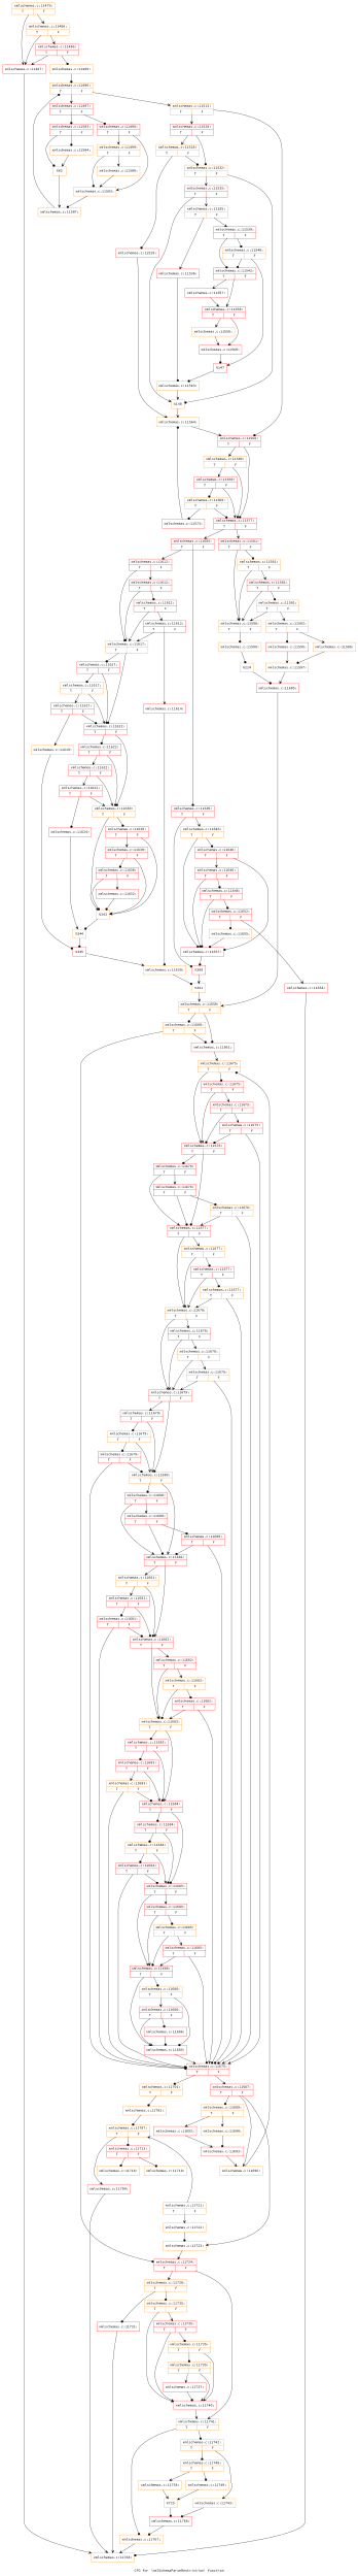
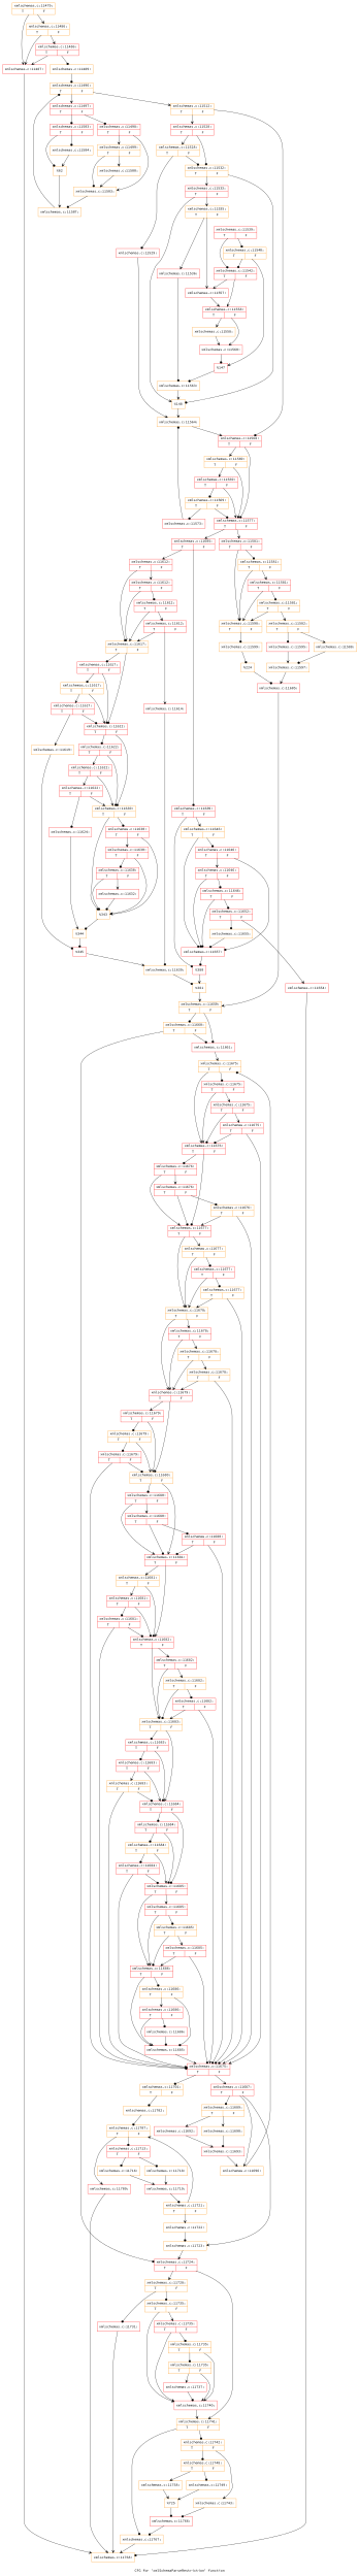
  digraph {
    fontname="Source Code Pro"
    label="CFG for 'xmlSchemaParseRestriction' function"
    node [color=red fontname="Source Code Pro" shape=record]
    edge [arrowhead=vee fontname="Source Code Pro"]
    n1 [color=darkorange label="{xmlschemas.c:11479:|{<s0>T|<s1>F}}"]
    n2 [label="{xmlschemas.c:11487:}"]
    n3 [color=darkorange label="{xmlschemas.c:11486:|{<s0>T|<s1>F}}"]
    n4 [color=darkorange label="{xmlschemas.c:11768:}"]
    n5 [label="{xmlschemas.c:11486:|{<s0>T|<s1>F}}"]
    n6 [color=darkorange label="{xmlschemas.c:11489:}"]
    n7 [color=darkorange label="{xmlschemas.c:11496:|{<s0>T|<s1>F}}"]
    n8 [label="{xmlschemas.c:11497:|{<s0>T|<s1>F}}"]
    n9 [color=darkorange label="{xmlschemas.c:11512:|{<s0>T|<s1>F}}"]
    n10 [label="{xmlschemas.c:11498:|{<s0>T|<s1>F}}"]
    n11 [label="{xmlschemas.c:11503:|{<s0>T|<s1>F}}"]
    n12 [label="{xmlschemas.c:11528:|{<s0>T|<s1>F}}"]
    n13 [label="{xmlschemas.c:11568:|{<s0>T|<s1>F}}"]
    n14 [color=darkorange label="{xmlschemas.c:11503:}"]
    n15 [color=darkorange label="{xmlschemas.c:11499:|{<s0>T|<s1>F}}"]
    n16 [color=darkorange label="{xmlschemas.c:11504:}"]
    n17 [color=darkorange label="{%62}"]
    n18 [color=darkorange label="{xmlschemas.c:11528:|{<s0>T|<s1>F}}"]
    n19 [color=darkorange label="{xmlschemas.c:11532:|{<s0>T|<s1>F}}"]
    n20 [color=darkorange label="{xmlschemas.c:11569:|{<s0>T|<s1>F}}"]
    n21 [label="{xmlschemas.c:11577:|{<s0>T|<s1>F}}"]
    n22 [color=darkorange label="{xmlschemas.c:11507:}"]
    n23 [color=darkorange label="{xmlschemas.c:11500:}"]
    n24 [label="{xmlschemas.c:11529:}"]
    n25 [label="{xmlschemas.c:11533:|{<s0>T|<s1>F}}"]
    n26 [color=darkorange label="{%148}"]
    n27 [label="{xmlschemas.c:11569:|{<s0>T|<s1>F}}"]
    n28 [label="{xmlschemas.c:11581:|{<s0>T|<s1>F}}"]
    n29 [label="{xmlschemas.c:11605:|{<s0>T|<s1>F}}"]
    n30 [color=darkorange label="{xmlschemas.c:11564:}"]
    n31 [color=darkorange label="{xmlschemas.c:11535:|{<s0>T|<s1>F}}"]
    n32 [label="{xmlschemas.c:11536:}"]
    n33 [label="{xmlschemas.c:11539:|{<s0>T|<s1>F}}"]
    n34 [color=darkorange label="{xmlschemas.c:11563:}"]
    n35 [color=darkorange label="{xmlschemas.c:11540:|{<s0>T|<s1>F}}"]
    n36 [label="{xmlschemas.c:11542:|{<s0>T|<s1>F}}"]
    n37 [label="{%147}"]
    n38 [label="{xmlschemas.c:11557:}"]
    n39 [label="{xmlschemas.c:11558:|{<s0>T|<s1>F}}"]
    n40 [color=darkorange label="{xmlschemas.c:11558:}"]
    n41 [label="{xmlschemas.c:11560:}"]
    n42 [color=darkorange label="{xmlschemas.c:11569:|{<s0>T|<s1>F}}"]
    n43 [color=darkorange label="{xmlschemas.c:11581:|{<s0>T|<s1>F}}"]
    n44 [color=darkorange label="{xmlschemas.c:11598:|{<s0>T|<s1>F}}"]
    n45 [label="{xmlschemas.c:11612:|{<s0>T|<s1>F}}"]
    n46 [label="{xmlschemas.c:11639:|{<s0>T|<s1>F}}"]
    n47 [label="{xmlschemas.c:11573:}"]
    n48 [label="{xmlschemas.c:11581:|{<s0>T|<s1>F}}"]
    n49 [color=darkorange label="{xmlschemas.c:11599:}"]
    n50 [label="{xmlschemas.c:11612:|{<s0>T|<s1>F}}"]
    n51 [color=darkorange label="{xmlschemas.c:11617:|{<s0>T|<s1>F}}"]
    n52 [color=darkorange label="{xmlschemas.c:11646:|{<s0>T|<s1>F}}"]
    n53 [label="{%380}"]
    n54 [color=darkorange label="{xmlschemas.c:11581:|{<s0>T|<s1>F}}"]
    n55 [color=darkorange label="{%224}"]
    n56 [label="{xmlschemas.c:11605:}"]
    n57 [color=darkorange label="{xmlschemas.c:11582:|{<s0>T|<s1>F}}"]
    n58 [color=darkorange label="{xmlschemas.c:11588:}"]
    n59 [label="{xmlschemas.c:11595:}"]
    n60 [color=darkorange label="{xmlschemas.c:11597:}"]
    n61 [color=darkorange label="{xmlschemas.c:11659:|{<s0>T|<s1>F}}"]
    n62 [label="{xmlschemas.c:11661:}"]
    n63 [color=darkorange label="{xmlschemas.c:11660:|{<s0>T|<s1>F}}"]
    n64 [color=darkorange label="{xmlschemas.c:11675:|{<s0>T|<s1>F}}"]
    n65 [label="{xmlschemas.c:11724:|{<s0>T|<s1>F}}"]
    n66 [label="{xmlschemas.c:11612:|{<s0>T|<s1>F}}"]
    n67 [label="{xmlschemas.c:11617:|{<s0>T|<s1>F}}"]
    n68 [label="{xmlschemas.c:11622:|{<s0>T|<s1>F}}"]
    n69 [label="{xmlschemas.c:11646:|{<s0>T|<s1>F}}"]
    n70 [label="{xmlschemas.c:11657:}"]
    n71 [color=darkorange label="{%381}"]
    n72 [label="{xmlschemas.c:11612:|{<s0>T|<s1>F}}"]
    n73 [color=darkorange label="{xmlschemas.c:11617:|{<s0>T|<s1>F}}"]
    n74 [label="{xmlschemas.c:11622:|{<s0>T|<s1>F}}"]
    n75 [color=darkorange label="{xmlschemas.c:11630:|{<s0>T|<s1>F}}"]
    n76 [label="{xmlschemas.c:11614:}"]
    n77 [color=darkorange label="{xmlschemas.c:11639:}"]
    n78 [label="{xmlschemas.c:11617:|{<s0>T|<s1>F}}"]
    n79 [label="{xmlschemas.c:11622:|{<s0>T|<s1>F}}"]
    n80 [label="{xmlschemas.c:11630:|{<s0>T|<s1>F}}"]
    n81 [color=darkorange label="{%343}"]
    n82 [color=darkorange label="{xmlschemas.c:11619:}"]
    n83 [label="{%345}"]
    n84 [label="{xmlschemas.c:11622:|{<s0>T|<s1>F}}"]
    n85 [label="{xmlschemas.c:11630:|{<s0>T|<s1>F}}"]
    n86 [color=darkorange label="{%344}"]
    n87 [label="{xmlschemas.c:11624:}"]
    n88 [label="{xmlschemas.c:11630:|{<s0>T|<s1>F}}"]
    n89 [label="{xmlschemas.c:11632:}"]
    n90 [label="{xmlschemas.c:11646:|{<s0>T|<s1>F}}"]
    n91 [label="{xmlschemas.c:11646:|{<s0>T|<s1>F}}"]
    n92 [label="{xmlschemas.c:11652:|{<s0>T|<s1>F}}"]
    n93 [label="{xmlschemas.c:11654:}"]
    n94 [color=darkorange label="{xmlschemas.c:11655:}"]
    n95 [label="{xmlschemas.c:11675:|{<s0>T|<s1>F}}"]
    n96 [label="{xmlschemas.c:11676:|{<s0>T|<s1>F}}"]
    n97 [color=darkorange label="{xmlschemas.c:11728:|{<s0>T|<s1>F}}"]
    n98 [color=darkorange label="{xmlschemas.c:11741:|{<s0>T|<s1>F}}"]
    n99 [label="{xmlschemas.c:11731:}"]
    n100 [color=darkorange label="{xmlschemas.c:11735:|{<s0>T|<s1>F}}"]
    n101 [color=darkorange label="{xmlschemas.c:11742:|{<s0>T|<s1>F}}"]
    n102 [color=darkorange label="{xmlschemas.c:11767:}"]
    n103 [label="{xmlschemas.c:11675:|{<s0>T|<s1>F}}"]
    n104 [label="{xmlschemas.c:11676:|{<s0>T|<s1>F}}"]
    n105 [label="{xmlschemas.c:11677:|{<s0>T|<s1>F}}"]
    n106 [label="{xmlschemas.c:11675:|{<s0>T|<s1>F}}"]
    n107 [label="{xmlschemas.c:11676:|{<s0>T|<s1>F}}"]
    n108 [color=darkorange label="{xmlschemas.c:11677:|{<s0>T|<s1>F}}"]
    n109 [color=darkorange label="{xmlschemas.c:11678:|{<s0>T|<s1>F}}"]
    n110 [label="{xmlschemas.c:11675:|{<s0>T|<s1>F}}"]
    n111 [label="{xmlschemas.c:11687:|{<s0>T|<s1>F}}"]
    n112 [color=darkorange label="{xmlschemas.c:11701:|{<s0>T|<s1>F}}"]
    n113 [color=darkorange label="{xmlschemas.c:11689:|{<s0>T|<s1>F}}"]
    n114 [color=darkorange label="{xmlschemas.c:11696:}"]
    n115 [color=darkorange label="{xmlschemas.c:11723:}"]
    n116 [color=darkorange label="{xmlschemas.c:11702:}"]
    n117 [color=darkorange label="{xmlschemas.c:11676:|{<s0>T|<s1>F}}"]
    n118 [label="{xmlschemas.c:11677:|{<s0>T|<s1>F}}"]
    n119 [label="{xmlschemas.c:11678:|{<s0>T|<s1>F}}"]
    n120 [label="{xmlschemas.c:11679:|{<s0>T|<s1>F}}"]
    n121 [color=darkorange label="{xmlschemas.c:11677:|{<s0>T|<s1>F}}"]
    n122 [color=darkorange label="{xmlschemas.c:11678:|{<s0>T|<s1>F}}"]
    n123 [label="{xmlschemas.c:11679:|{<s0>T|<s1>F}}"]
    n124 [color=darkorange label="{xmlschemas.c:11680:|{<s0>T|<s1>F}}"]
    n125 [color=darkorange label="{xmlschemas.c:11678:|{<s0>T|<s1>F}}"]
    n126 [color=darkorange label="{xmlschemas.c:11679:|{<s0>T|<s1>F}}"]
    n127 [label="{xmlschemas.c:11680:|{<s0>T|<s1>F}}"]
    n128 [label="{xmlschemas.c:11681:|{<s0>T|<s1>F}}"]
    n129 [label="{xmlschemas.c:11679:|{<s0>T|<s1>F}}"]
    n130 [label="{xmlschemas.c:11680:|{<s0>T|<s1>F}}"]
    n131 [color=darkorange label="{xmlschemas.c:11681:|{<s0>T|<s1>F}}"]
    n132 [label="{xmlschemas.c:11682:|{<s0>T|<s1>F}}"]
    n133 [label="{xmlschemas.c:11680:|{<s0>T|<s1>F}}"]
    n134 [label="{xmlschemas.c:11681:|{<s0>T|<s1>F}}"]
    n135 [label="{xmlschemas.c:11682:|{<s0>T|<s1>F}}"]
    n136 [color=darkorange label="{xmlschemas.c:11683:|{<s0>T|<s1>F}}"]
    n137 [label="{xmlschemas.c:11681:|{<s0>T|<s1>F}}"]
    n138 [color=darkorange label="{xmlschemas.c:11682:|{<s0>T|<s1>F}}"]
    n139 [label="{xmlschemas.c:11683:|{<s0>T|<s1>F}}"]
    n140 [label="{xmlschemas.c:11684:|{<s0>T|<s1>F}}"]
    n141 [label="{xmlschemas.c:11682:|{<s0>T|<s1>F}}"]
    n142 [label="{xmlschemas.c:11683:|{<s0>T|<s1>F}}"]
    n143 [label="{xmlschemas.c:11684:|{<s0>T|<s1>F}}"]
    n144 [label="{xmlschemas.c:11685:|{<s0>T|<s1>F}}"]
    n145 [color=darkorange label="{xmlschemas.c:11683:|{<s0>T|<s1>F}}"]
    n146 [color=darkorange label="{xmlschemas.c:11684:|{<s0>T|<s1>F}}"]
    n147 [label="{xmlschemas.c:11685:|{<s0>T|<s1>F}}"]
    n148 [label="{xmlschemas.c:11686:|{<s0>T|<s1>F}}"]
    n149 [label="{xmlschemas.c:11684:|{<s0>T|<s1>F}}"]
    n150 [color=darkorange label="{xmlschemas.c:11685:|{<s0>T|<s1>F}}"]
    n151 [color=darkorange label="{xmlschemas.c:11686:|{<s0>T|<s1>F}}"]
    n152 [label="{xmlschemas.c:11685:}"]
    n153 [label="{xmlschemas.c:11685:|{<s0>T|<s1>F}}"]
    n154 [label="{xmlschemas.c:11686:|{<s0>T|<s1>F}}"]
    n155 [label="{xmlschemas.c:11686:}"]
    n156 [color=darkorange label="{xmlschemas.c:11690:}"]
    n157 [label="{xmlschemas.c:11692:}"]
    n158 [color=darkorange label="{xmlschemas.c:11707:|{<s0>T|<s1>F}}"]
    n159 [label="{xmlschemas.c:11693:}"]
    n160 [label="{xmlschemas.c:11709:}"]
    n161 [label="{xmlschemas.c:11713:|{<s0>T|<s1>F}}"]
    n162 [color=darkorange label="{xmlschemas.c:11716:}"]
    n163 [color=darkorange label="{xmlschemas.c:11718:}"]
+   n164 [label="{xmlschemas.c:11719:}"]
    n165 [color=darkorange label="{xmlschemas.c:11721:|{<s0>T|<s1>F}}"]
    n166 [color=darkorange label="{xmlschemas.c:11722:}"]
    n167 [label="{xmlschemas.c:11735:|{<s0>T|<s1>F}}"]
    n168 [label="{xmlschemas.c:11740:}"]
    n169 [color=darkorange label="{xmlschemas.c:11743:}"]
    n170 [color=darkorange label="{xmlschemas.c:11748:|{<s0>T|<s1>F}}"]
    n171 [color=darkorange label="{xmlschemas.c:11735:|{<s0>T|<s1>F}}"]
    n172 [color=darkorange label="{xmlschemas.c:11735:|{<s0>T|<s1>F}}"]
    n173 [label="{xmlschemas.c:11737:}"]
    n174 [label="{xmlschemas.c:11766:}"]
    n175 [color=darkorange label="{xmlschemas.c:11749:}"]
    n176 [color=darkorange label="{xmlschemas.c:11758:}"]
    n177 [color=darkorange label="{%725}"]
    n1 -> n2
    n1 -> n3
    n2 -> n4
    n3 -> n2
    n3 -> n5
    n5 -> n2
    n5 -> n6 [arrowhead=dot]
    n6 -> n7 [arrowhead=dot]
    n7 -> n8
    n7 -> n9
    n8 -> n10 [arrowhead=dot]
    n8 -> n11 [arrowhead=dot]
    n9 -> n12
    n9 -> n13 [arrowhead=dot]
    n10 -> n14
    n10 -> n15
    n11 -> n16 [arrowhead=dot]
    n11 -> n17 [arrowhead=dot]
    n12 -> n18
    n12 -> n19 [arrowhead=dot]
    n13 -> n20
    n13 -> n21 [arrowhead=dot]
    n14 -> n22 [arrowhead=dot]
    n15 -> n14 [arrowhead=dot]
    n15 -> n23
    n16 -> n17
    n17 -> n22
    n18 -> n19 [arrowhead=dot]
    n18 -> n24 [arrowhead=dot]
    n19 -> n25
    n19 -> n26 [arrowhead=dot]
    n20 -> n21 [arrowhead=dot]
    n20 -> n27
    n21 -> n28
    n21 -> n29
    n22 -> n7 [arrowhead=dot]
    n23 -> n14
    n24 -> n30
    n25 -> n26
    n25 -> n31
    n26 -> n30
    n27 -> n21
    n27 -> n42 [arrowhead=dot]
    n28 -> n43 [arrowhead=dot]
    n28 -> n44
    n29 -> n45
    n29 -> n46 [arrowhead=dot]
    n30 -> n13
    n31 -> n32
-   n31 -> n33
+   n31 -> n38
    n32 -> n34 [arrowhead=dot]
    n33 -> n35 [arrowhead=dot]
    n33 -> n36 [arrowhead=dot]
    n34 -> n26
    n35 -> n36 [arrowhead=dot]
    n35 -> n37
    n36 -> n38
    n36 -> n39
    n37 -> n34 [arrowhead=dot]
    n38 -> n39
    n39 -> n40
    n39 -> n41
    n40 -> n41
    n41 -> n37 [arrowhead=dot]
    n42 -> n21 [arrowhead=dot]
    n42 -> n47 [arrowhead=dot]
    n43 -> n44
    n43 -> n48
    n44 -> n49 [arrowhead=dot]
    n45 -> n50
    n45 -> n51 [arrowhead=dot]
    n46 -> n52
    n46 -> n53 [arrowhead=dot]
    n47 -> n30 [arrowhead=dot]
    n48 -> n44
    n48 -> n54 [arrowhead=dot]
    n49 -> n55 [arrowhead=dot]
    n50 -> n51
    n50 -> n66 [arrowhead=dot]
    n51 -> n67 [arrowhead=dot]
    n51 -> n68 [arrowhead=dot]
    n52 -> n69 [arrowhead=dot]
    n52 -> n70 [arrowhead=dot]
    n53 -> n71
    n54 -> n44
    n54 -> n57
    n55 -> n56 [arrowhead=dot]
    n56 -> n61
    n57 -> n58
    n57 -> n59 [arrowhead=dot]
    n58 -> n60 [arrowhead=dot]
    n59 -> n60
    n60 -> n56
    n61 -> n62 [arrowhead=dot]
    n61 -> n63 [arrowhead=dot]
    n62 -> n64
    n63 -> n62 [arrowhead=dot]
    n63 -> n65 [arrowhead=dot]
    n64 -> n95 [arrowhead=dot]
    n64 -> n96
    n65 -> n97
    n65 -> n98
    n66 -> n51
    n66 -> n72
    n67 -> n68 [arrowhead=dot]
    n67 -> n73 [arrowhead=dot]
    n68 -> n74 [arrowhead=dot]
    n68 -> n75 [arrowhead=dot]
    n69 -> n70 [arrowhead=dot]
    n69 -> n90
    n70 -> n53 [arrowhead=dot]
    n71 -> n61
    n72 -> n51
    n72 -> n76
    n73 -> n68
    n73 -> n78
    n74 -> n75 [arrowhead=dot]
    n74 -> n79
    n75 -> n80 [arrowhead=dot]
    n75 -> n81 [arrowhead=dot]
    n76 -> n77 [arrowhead=dot]
    n77 -> n71 [arrowhead=dot]
    n78 -> n68 [arrowhead=dot]
    n78 -> n82
    n79 -> n75
    n79 -> n84
    n80 -> n81
    n80 -> n85
    n81 -> n86 [arrowhead=dot]
    n82 -> n83 [arrowhead=dot]
    n83 -> n77
    n84 -> n75
    n84 -> n87 [arrowhead=dot]
    n85 -> n81
    n85 -> n88 [arrowhead=dot]
    n86 -> n83 [arrowhead=dot]
    n87 -> n86
    n88 -> n81 [arrowhead=dot]
    n88 -> n89
    n89 -> n81 [arrowhead=dot]
    n90 -> n70 [arrowhead=dot]
    n90 -> n91 [arrowhead=dot]
    n91 -> n70 [arrowhead=dot]
    n91 -> n92 [arrowhead=dot]
    n92 -> n93
    n92 -> n94 [arrowhead=dot]
    n93 -> n4 [arrowhead=dot]
    n94 -> n70 [arrowhead=dot]
    n95 -> n96
    n95 -> n103
    n96 -> n104 [arrowhead=dot]
    n96 -> n105 [arrowhead=dot]
    n97 -> n99 [arrowhead=dot]
    n97 -> n100 [arrowhead=dot]
    n98 -> n101 [arrowhead=dot]
    n98 -> n102 [arrowhead=dot]
    n99 -> n4
    n100 -> n167
    n100 -> n168
    n101 -> n169
    n101 -> n170 [arrowhead=dot]
    n102 -> n4
    n103 -> n96 [arrowhead=dot]
    n103 -> n106
    n104 -> n105
    n104 -> n107
    n105 -> n108
    n105 -> n109
    n106 -> n96 [arrowhead=dot]
    n106 -> n110
    n107 -> n105 [arrowhead=dot]
    n107 -> n117 [arrowhead=dot]
    n108 -> n109
    n108 -> n118 [arrowhead=dot]
    n109 -> n119
    n109 -> n120
    n110 -> n111
    n110 -> n112 [arrowhead=dot]
    n111 -> n113 [arrowhead=dot]
    n111 -> n114
    n111 -> n115
    n112 -> n116 [arrowhead=dot]
    n113 -> n156
    n113 -> n157
    n114 -> n64 [arrowhead=dot]
    n115 -> n65
    n116 -> n158 [arrowhead=dot]
    n117 -> n105
    n117 -> n110
    n118 -> n109
    n118 -> n121 [arrowhead=dot]
    n119 -> n120
    n119 -> n122
    n120 -> n123
    n120 -> n124 [arrowhead=dot]
    n121 -> n109
    n121 -> n110 [arrowhead=dot]
    n122 -> n120
    n122 -> n125
    n123 -> n124
    n123 -> n126 [arrowhead=dot]
    n124 -> n127 [arrowhead=dot]
    n124 -> n128
    n125 -> n110 [arrowhead=dot]
    n125 -> n120
    n126 -> n124
    n126 -> n129 [arrowhead=dot]
    n127 -> n128
    n127 -> n130
    n128 -> n131
    n128 -> n132
    n129 -> n110 [arrowhead=dot]
    n129 -> n124 [arrowhead=dot]
    n130 -> n128 [arrowhead=dot]
    n130 -> n133 [arrowhead=dot]
    n131 -> n132 [arrowhead=dot]
    n131 -> n134
    n132 -> n135
    n132 -> n136
    n133 -> n110 [arrowhead=dot]
    n133 -> n128 [arrowhead=dot]
    n134 -> n132 [arrowhead=dot]
    n134 -> n137 [arrowhead=dot]
    n135 -> n136
    n135 -> n138
    n136 -> n139 [arrowhead=dot]
    n136 -> n140
    n137 -> n110 [arrowhead=dot]
    n137 -> n132 [arrowhead=dot]
    n138 -> n136 [arrowhead=dot]
    n138 -> n141 [arrowhead=dot]
    n139 -> n140 [arrowhead=dot]
    n139 -> n142 [arrowhead=dot]
    n140 -> n143 [arrowhead=dot]
    n140 -> n144 [arrowhead=dot]
    n141 -> n110
    n141 -> n136
    n142 -> n140
    n142 -> n145
    n143 -> n144 [arrowhead=dot]
    n143 -> n146 [arrowhead=dot]
    n144 -> n147
    n144 -> n148
    n145 -> n110 [arrowhead=dot]
    n145 -> n140 [arrowhead=dot]
    n146 -> n144
    n146 -> n149 [arrowhead=dot]
    n147 -> n148
    n147 -> n150 [arrowhead=dot]
    n148 -> n151 [arrowhead=dot]
    n148 -> n152
    n149 -> n110
    n149 -> n144 [arrowhead=dot]
    n150 -> n148 [arrowhead=dot]
    n150 -> n153
    n151 -> n152 [arrowhead=dot]
    n151 -> n154
    n152 -> n110
    n153 -> n110 [arrowhead=dot]
    n153 -> n148
    n154 -> n152
    n154 -> n155 [arrowhead=dot]
    n155 -> n152 [arrowhead=dot]
    n156 -> n159 [arrowhead=dot]
    n157 -> n159
    n158 -> n160
    n158 -> n161 [arrowhead=dot]
    n159 -> n114
    n160 -> n4
    n161 -> n162 [arrowhead=dot]
    n161 -> n163 [arrowhead=dot]
+   n162 -> n164
+   n163 -> n164
+   n164 -> n165 [arrowhead=dot]
    n165 -> n158
    n165 -> n166
    n166 -> n115 [arrowhead=dot]
    n167 -> n168
    n167 -> n171 [arrowhead=dot]
    n168 -> n98
    n169 -> n174 [arrowhead=dot]
    n170 -> n175 [arrowhead=dot]
    n170 -> n176
    n171 -> n168
    n171 -> n172 [arrowhead=dot]
    n172 -> n168
    n172 -> n173
    n173 -> n168 [arrowhead=dot]
    n174 -> n102 [arrowhead=dot]
    n175 -> n177
    n176 -> n177
    n177 -> n174 [arrowhead=dot]
  }
